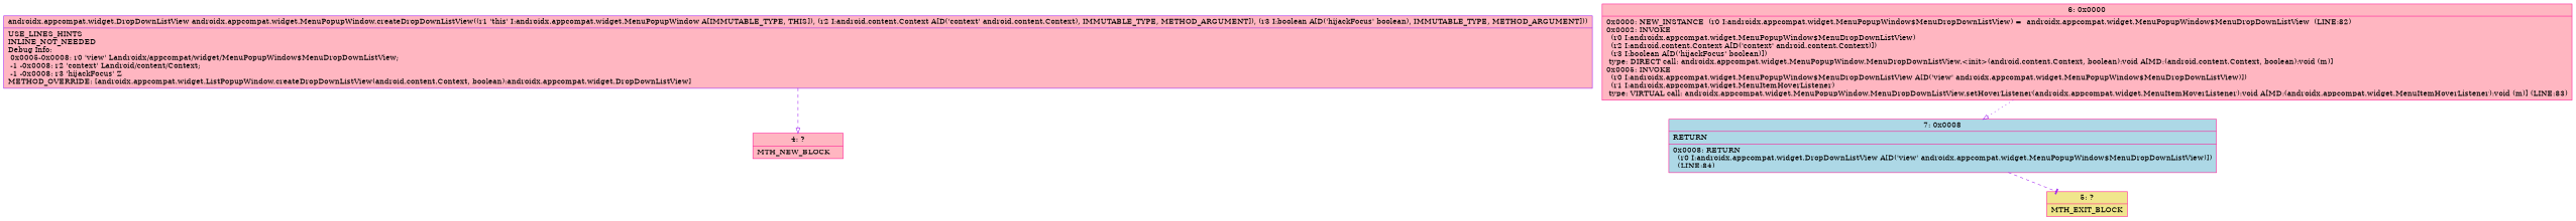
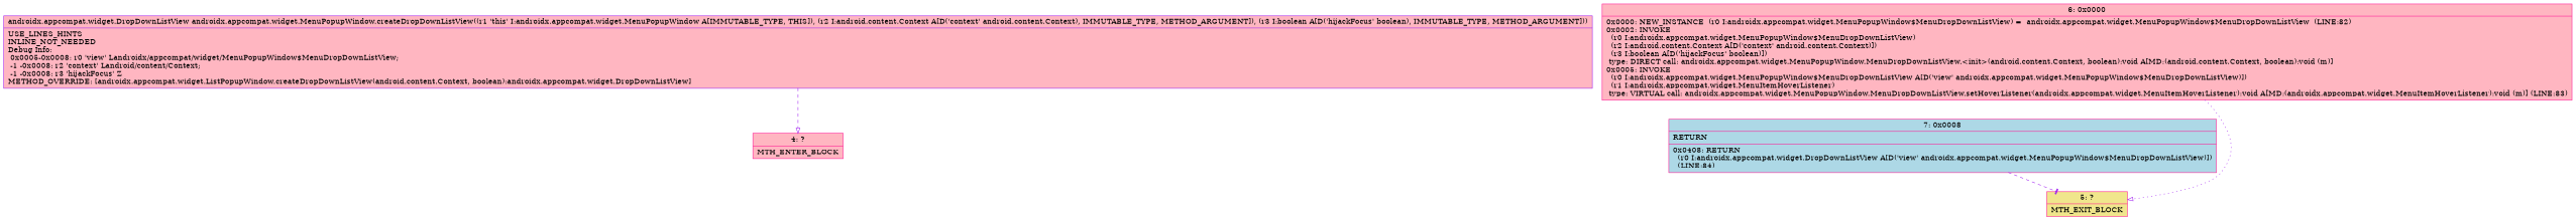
  digraph {
    node [color=deeppink fillcolor=lightpink shape=record style=filled]
    edge [arrowhead=onormal color=purple style=dashed]
-   n1 [label="{4\:\ ?|MTH_NEW_BLOCK\l}"]
+   n1 [label="{4\:\ ?|MTH_ENTER_BLOCK\l}"]
    n2 [label="{6\:\ 0x0000|0x0000: NEW_INSTANCE  (r0 I:androidx.appcompat.widget.MenuPopupWindow$MenuDropDownListView) =  androidx.appcompat.widget.MenuPopupWindow$MenuDropDownListView  (LINE:82)\l0x0002: INVOKE  \l  (r0 I:androidx.appcompat.widget.MenuPopupWindow$MenuDropDownListView)\l  (r2 I:android.content.Context A[D('context' android.content.Context)])\l  (r3 I:boolean A[D('hijackFocus' boolean)])\l type: DIRECT call: androidx.appcompat.widget.MenuPopupWindow.MenuDropDownListView.\<init\>(android.content.Context, boolean):void A[MD:(android.content.Context, boolean):void (m)]\l0x0005: INVOKE  \l  (r0 I:androidx.appcompat.widget.MenuPopupWindow$MenuDropDownListView A[D('view' androidx.appcompat.widget.MenuPopupWindow$MenuDropDownListView)])\l  (r1 I:androidx.appcompat.widget.MenuItemHoverListener)\l type: VIRTUAL call: androidx.appcompat.widget.MenuPopupWindow.MenuDropDownListView.setHoverListener(androidx.appcompat.widget.MenuItemHoverListener):void A[MD:(androidx.appcompat.widget.MenuItemHoverListener):void (m)] (LINE:83)\l}"]
-   n3 [fillcolor=lightblue label="{7\:\ 0x0008|RETURN\l|0x0008: RETURN  \l  (r0 I:androidx.appcompat.widget.DropDownListView A[D('view' androidx.appcompat.widget.MenuPopupWindow$MenuDropDownListView)])\l  (LINE:84)\l}"]
+   n3 [fillcolor=lightblue label="{7\:\ 0x0008|RETURN\l|0x0408: RETURN  \l  (r0 I:androidx.appcompat.widget.DropDownListView A[D('view' androidx.appcompat.widget.MenuPopupWindow$MenuDropDownListView)])\l  (LINE:84)\l}"]
    n4 [fillcolor=khaki label="{5\:\ ?|MTH_EXIT_BLOCK\l}"]
    n5 [color=purple label="{androidx.appcompat.widget.DropDownListView androidx.appcompat.widget.MenuPopupWindow.createDropDownListView((r1 'this' I:androidx.appcompat.widget.MenuPopupWindow A[IMMUTABLE_TYPE, THIS]), (r2 I:android.content.Context A[D('context' android.content.Context), IMMUTABLE_TYPE, METHOD_ARGUMENT]), (r3 I:boolean A[D('hijackFocus' boolean), IMMUTABLE_TYPE, METHOD_ARGUMENT]))  | USE_LINES_HINTS\lINLINE_NOT_NEEDED\lDebug Info:\l  0x0005\-0x0008: r0 'view' Landroidx\/appcompat\/widget\/MenuPopupWindow$MenuDropDownListView;\l  \-1 \-0x0008: r2 'context' Landroid\/content\/Context;\l  \-1 \-0x0008: r3 'hijackFocus' Z\lMETHOD_OVERRIDE: [androidx.appcompat.widget.ListPopupWindow.createDropDownListView(android.content.Context, boolean):androidx.appcompat.widget.DropDownListView]\l}"]
-   n2 -> n3 [style=dotted]
+   n2 -> n4 [style=dotted]
    n3 -> n4 [arrowhead=tee]
    n5 -> n1
  }
